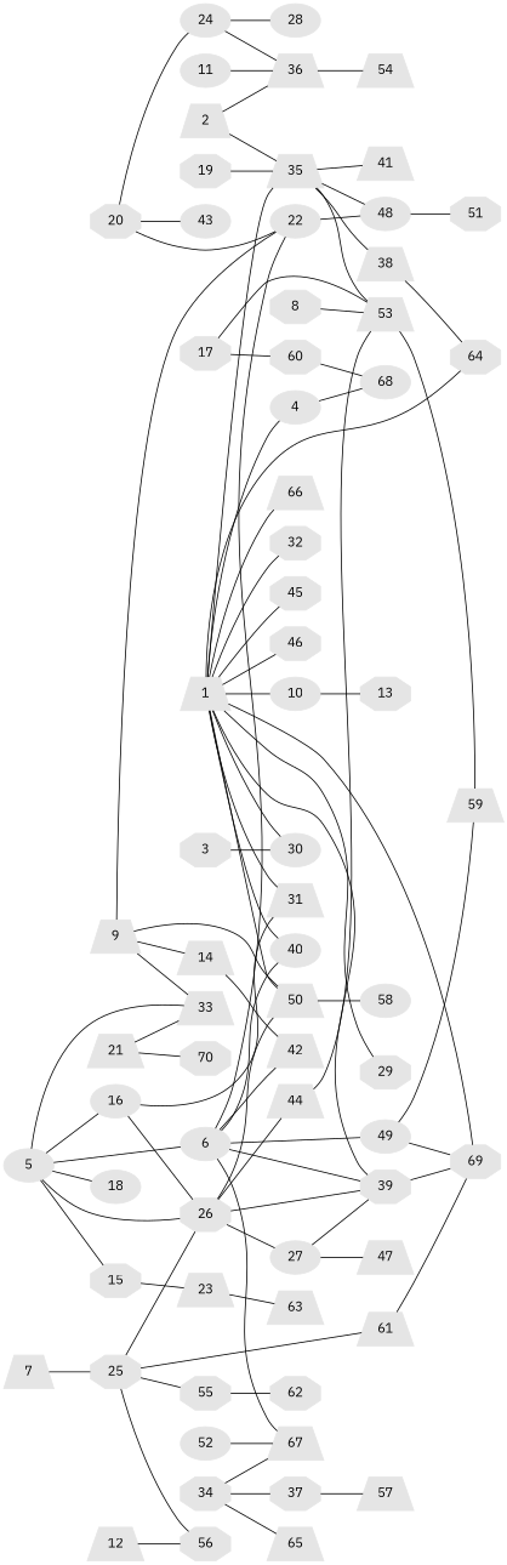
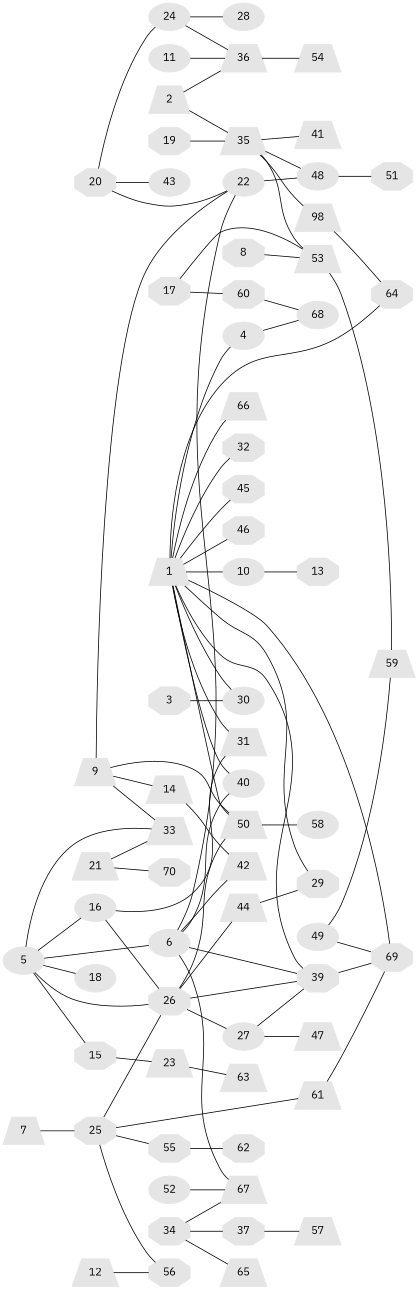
  graph {
    fontname="IBM Plex Sans"
    rankdir=LR
    node [color=gray90 fontname="IBM Plex Sans" shape=trapezium style=filled]
    edge [fontname="IBM Plex Sans" weight=1.0]
    4 [shape=ellipse]
    1
    10 [shape=ellipse]
    29 [shape=octagon]
    30 [shape=ellipse]
    31
    32 [shape=octagon]
    35
    39 [shape=octagon]
    40 [shape=ellipse]
    45 [shape=octagon]
    46 [shape=octagon]
    50
    64 [shape=octagon]
    66
    69 [shape=octagon]
    68 [shape=ellipse]
    13 [shape=octagon]
    53
    48 [shape=ellipse]
-   38
+   38 [label=98]
    41
    58 [shape=ellipse]
    2
    36
    54
    3 [shape=octagon]
    5 [shape=ellipse]
    6 [shape=ellipse]
    15 [shape=octagon]
    16 [shape=ellipse]
    18 [shape=ellipse]
    26 [shape=octagon]
    33
    22 [shape=ellipse]
    42
    49 [shape=ellipse]
    67
    23
    27 [shape=ellipse]
    44
    59
    25 [shape=octagon]
    7
    56 [shape=octagon]
    55 [shape=octagon]
    61
    8 [shape=octagon]
    37 [shape=octagon]
    57
    9
    14
    11 [shape=ellipse]
    12
    63
    17 [shape=octagon]
    60 [shape=octagon]
    19 [shape=octagon]
    20 [shape=octagon]
    24 [shape=ellipse]
    43 [shape=ellipse]
    28 [shape=ellipse]
    21
    70 [shape=octagon]
    51 [shape=octagon]
    62 [shape=octagon]
    47
    34 [shape=octagon]
    65
    52 [shape=ellipse]
    4 -- 68
    1 -- 4
    1 -- 10
    1 -- 29
    1 -- 30
    1 -- 31
    1 -- 32
-   1 -- 35
    1 -- 39
    1 -- 40
    1 -- 45
    1 -- 46
    1 -- 50
    1 -- 64
    1 -- 66
    1 -- 69
    10 -- 13
    35 -- 53
    35 -- 48
    35 -- 38
    35 -- 41
    39 -- 69
    50 -- 58
    53 -- 59
    48 -- 51
    38 -- 64
    2 -- 35
    2 -- 36
    36 -- 54
    3 -- 30
    5 -- 6
    5 -- 15
    5 -- 16
    5 -- 18
    5 -- 26
    5 -- 33
    6 -- 39
    6 -- 40
    6 -- 22
    6 -- 42
-   6 -- 49
    6 -- 67
    15 -- 23
    16 -- 31
    16 -- 26
    26 -- 39
    26 -- 50
    26 -- 27
    26 -- 44
    22 -- 48
    49 -- 69
    49 -- 59
    23 -- 63
    27 -- 39
    27 -- 47
-   44 -- 53
+   44 -- 29
    25 -- 26
    25 -- 56
    25 -- 55
    25 -- 61
    7 -- 25
    55 -- 62
    61 -- 69
    8 -- 53
    37 -- 57
    9 -- 50
    9 -- 33
    9 -- 22
    9 -- 14
    14 -- 42
    11 -- 36
    12 -- 56
    17 -- 53
    17 -- 60
    60 -- 68
    19 -- 35
    20 -- 22
    20 -- 24
    20 -- 43
    24 -- 36
    24 -- 28
    21 -- 33
    21 -- 70
    34 -- 67
    34 -- 37
    34 -- 65
    52 -- 67
  }
